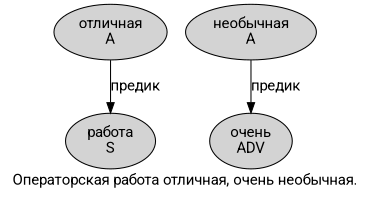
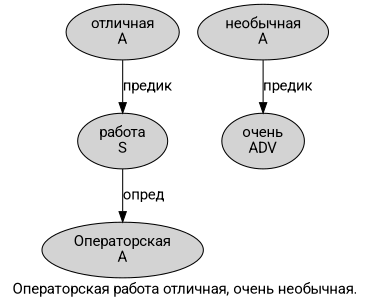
  digraph {
    fontname=Roboto
    label="Операторская работа отличная, очень необычная."
    node [fillcolor=lightgray fontname=Roboto penwidth=1 shape=ellipse style=filled]
    edge [fontname=Roboto]
+   n1 [label="Операторская\nA"]
    n2 [label="работа\nS"]
    n3 [label="отличная\nA"]
    n4 [label="необычная\nA"]
    n5 [label="очень\nADV"]
+   n2 -> n1 [label="опред"]
    n3 -> n2 [label="предик"]
    n4 -> n5 [label="предик"]
  }
